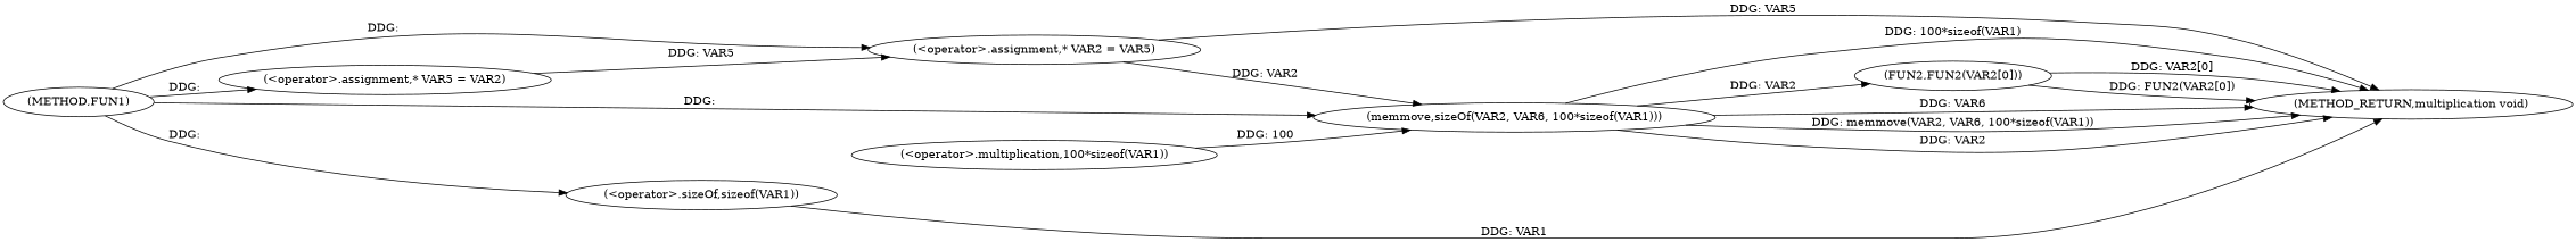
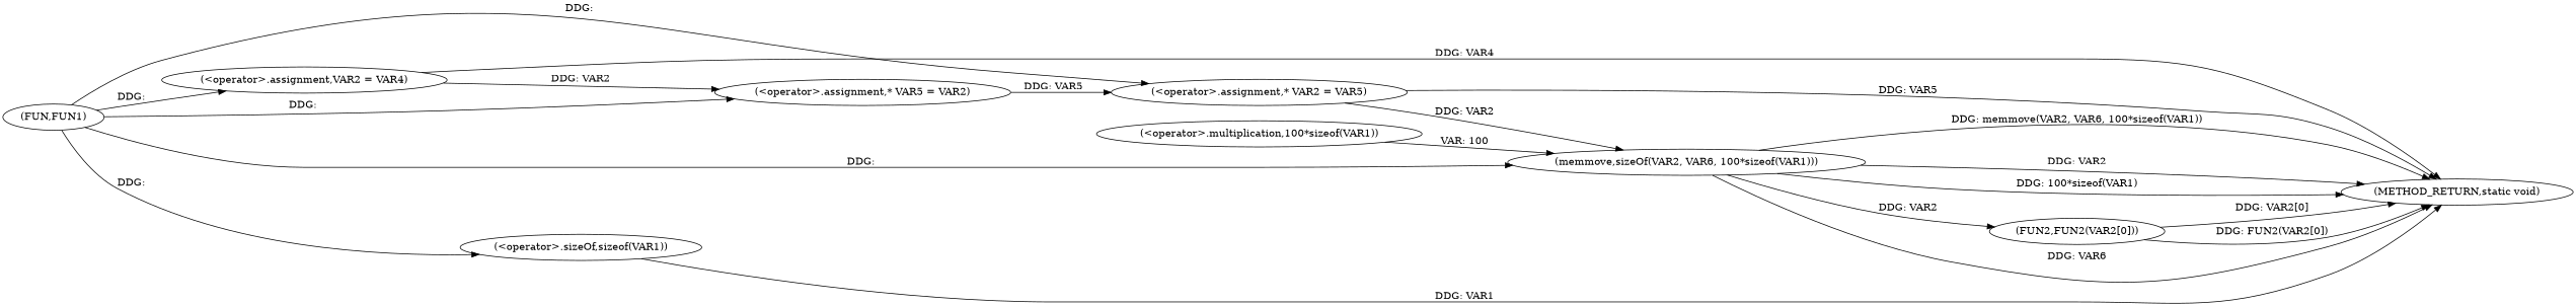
  digraph {
    rankdir=LR
-   n1 [label="(METHOD,FUN1)"]
+   n1 [label="(FUN,FUN1)"]
+   n2 [label="(<operator>.assignment,VAR2 = VAR4)"]
    n3 [label="(<operator>.assignment,* VAR5 = VAR2)"]
    n4 [label="(<operator>.assignment,* VAR2 = VAR5)"]
    n5 [label="(memmove,sizeOf(VAR2, VAR6, 100*sizeof(VAR1)))"]
    n6 [label="(<operator>.sizeOf,sizeof(VAR1))"]
-   n7 [label="(METHOD_RETURN,multiplication void)"]
+   n7 [label="(METHOD_RETURN,static void)"]
    n8 [label="(FUN2,FUN2(VAR2[0]))"]
    n9 [label="(<operator>.multiplication,100*sizeof(VAR1))"]
+   n1 -> n2 [label="DDG: "]
    n1 -> n3 [label="DDG: "]
    n1 -> n4 [label="DDG: "]
    n1 -> n5 [label="DDG: "]
    n1 -> n6 [label="DDG: "]
+   n2 -> n3 [label="DDG: VAR2"]
+   n2 -> n7 [label="DDG: VAR4"]
    n3 -> n4 [label="DDG: VAR5"]
    n4 -> n5 [label="DDG: VAR2"]
    n4 -> n7 [label="DDG: VAR5"]
    n5 -> n7 [label="DDG: VAR6"]
    n5 -> n7 [label="DDG: memmove(VAR2, VAR6, 100*sizeof(VAR1))"]
    n5 -> n7 [label="DDG: VAR2"]
    n5 -> n7 [label="DDG: 100*sizeof(VAR1)"]
    n5 -> n8 [label="DDG: VAR2"]
    n6 -> n7 [label="DDG: VAR1"]
    n8 -> n7 [label="DDG: VAR2[0]"]
    n8 -> n7 [label="DDG: FUN2(VAR2[0])"]
-   n9 -> n5 [label="DDG: 100"]
+   n9 -> n5 [label="VAR: 100"]
  }
